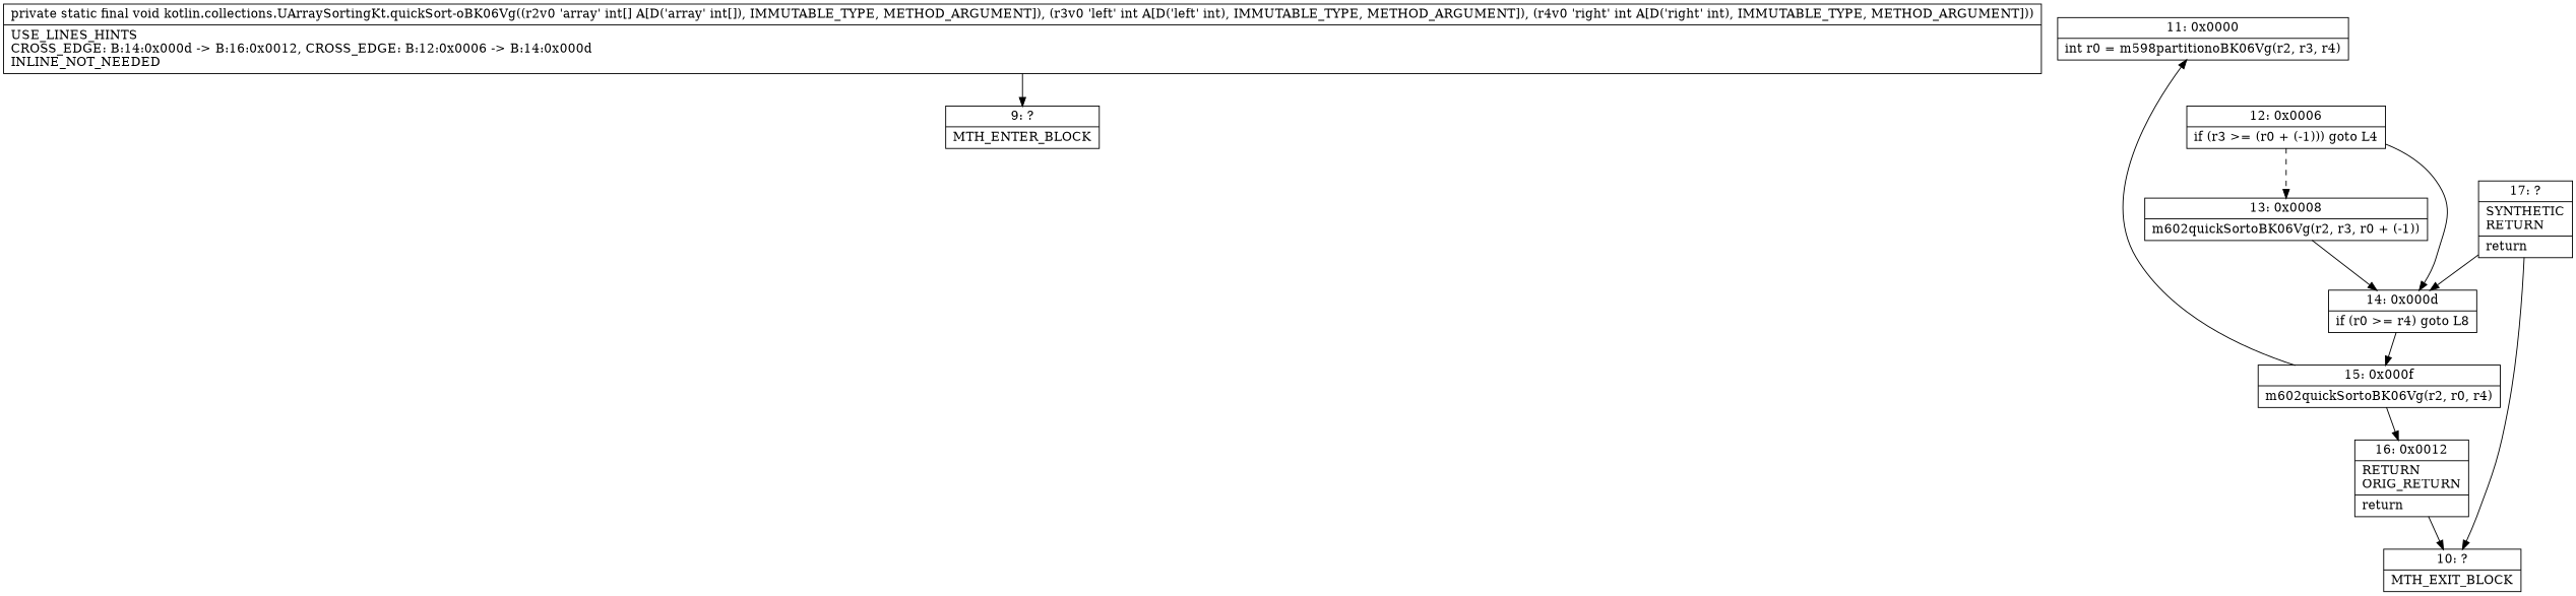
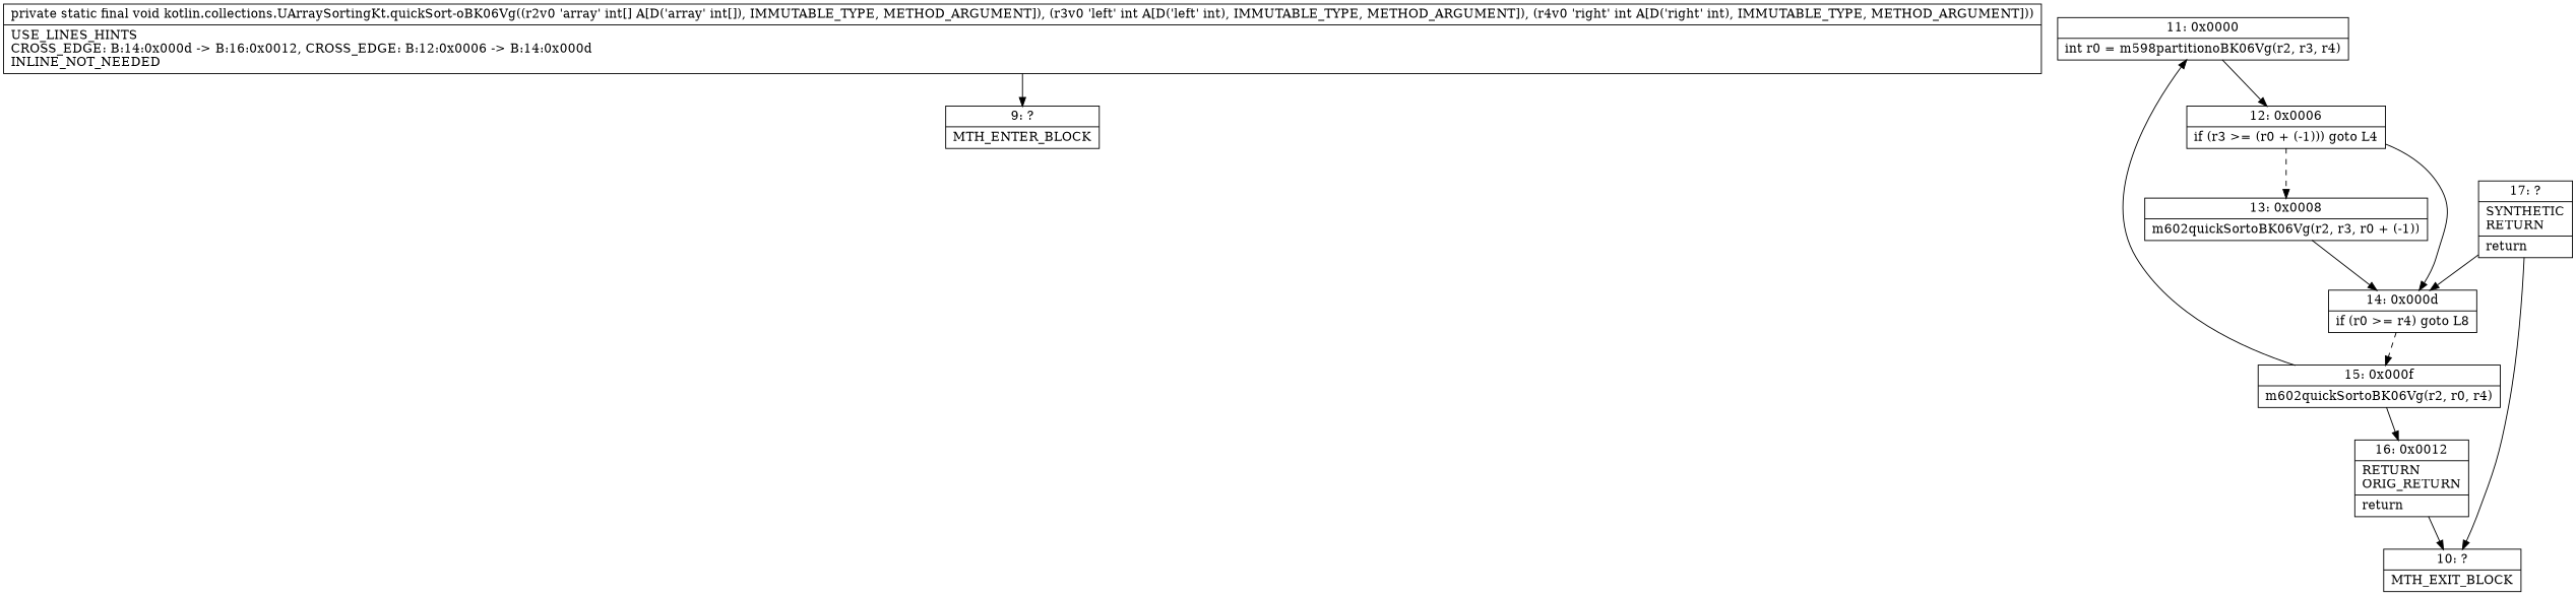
  digraph {
    node [shape=record]
    n1 [label="{9\:\ ?|MTH_ENTER_BLOCK\l}"]
    n2 [label="{11\:\ 0x0000|int r0 = m598partitionoBK06Vg(r2, r3, r4)\l}"]
    n3 [label="{12\:\ 0x0006|if (r3 \>= (r0 + (\-1))) goto L4\l}"]
    n4 [label="{13\:\ 0x0008|m602quickSortoBK06Vg(r2, r3, r0 + (\-1))\l}"]
    n5 [label="{14\:\ 0x000d|if (r0 \>= r4) goto L8\l}"]
    n6 [label="{15\:\ 0x000f|m602quickSortoBK06Vg(r2, r0, r4)\l}"]
    n7 [label="{16\:\ 0x0012|RETURN\lORIG_RETURN\l|return\l}"]
    n8 [label="{17\:\ ?|SYNTHETIC\lRETURN\l|return\l}"]
    n9 [label="{10\:\ ?|MTH_EXIT_BLOCK\l}"]
    n10 [label="{private static final void kotlin.collections.UArraySortingKt.quickSort\-oBK06Vg((r2v0 'array' int[] A[D('array' int[]), IMMUTABLE_TYPE, METHOD_ARGUMENT]), (r3v0 'left' int A[D('left' int), IMMUTABLE_TYPE, METHOD_ARGUMENT]), (r4v0 'right' int A[D('right' int), IMMUTABLE_TYPE, METHOD_ARGUMENT]))  | USE_LINES_HINTS\lCROSS_EDGE: B:14:0x000d \-\> B:16:0x0012, CROSS_EDGE: B:12:0x0006 \-\> B:14:0x000d\lINLINE_NOT_NEEDED\l}"]
+   n2 -> n3
    n3 -> n4 [style=dashed]
    n3 -> n5
    n4 -> n5
-   n5 -> n6 [style=solid]
+   n5 -> n6 [style=dashed]
    n6 -> n2
    n6 -> n7
    n7 -> n9
    n8 -> n5
    n8 -> n9
    n10 -> n1
  }
